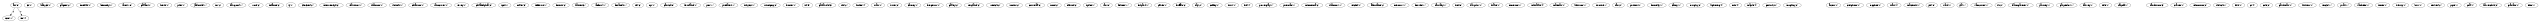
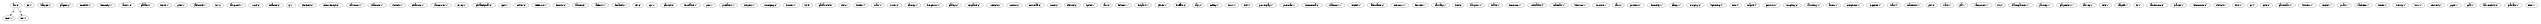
  digraph {
    n1 [label="att(8)"]
    n2 [label="com(1)"]
    n3 [label="tm(4)"]
    n4 [label="cb(1)"]
    n5 [label="babych(1)"]
    n6 [label="gagner(2)"]
    n7 [label="smehlik(1)"]
    n8 [label="kennedy(1)"]
    n9 [label="saves(18)"]
    n10 [label="gallant(1)"]
    n11 [label="berth(1)"]
    n12 [label="ydet(1)"]
    n13 [label="jablonski(1)"]
    n14 [label="tor(2)"]
    n15 [label="hawgood(1)"]
    n16 [label="wood(2)"]
    n17 [label="selanne(2)"]
    n18 [label="sj(1)"]
    n19 [label="clinched(2)"]
    n20 [label="nieuwendyk(2)"]
    n21 [label="olausson(1)"]
    n22 [label="shannon(1)"]
    n23 [label="zhitnik(1)"]
    n24 [label="chiasson(1)"]
    n25 [label="vanocuver(1)"]
    n26 [label="errey(1)"]
    n27 [label="philadelphia(2)"]
    n28 [label="xpit(1)"]
    n29 [label="miller(3)"]
    n30 [label="lefebvre(1)"]
    n31 [label="detroit(2)"]
    n32 [label="bassen(3)"]
    n33 [label="ranford(1)"]
    n34 [label="beranek(1)"]
    n35 [label="tbl(6)"]
    n36 [label="nyr(1)"]
    n37 [label="patrick(8)"]
    n38 [label="skrudland(1)"]
    n39 [label="ytor(1)"]
    n40 [label="ysebaert(1)"]
    n41 [label="subject(1)"]
    n42 [label="winnipeg(2)"]
    n43 [label="hunter(1)"]
    n44 [label="stl(5)"]
    n45 [label="paslawski(3)"]
    n46 [label="nhl(2)"]
    n47 [label="linden(4)"]
    n48 [label="xvan(1)"]
    n49 [label="suter(2)"]
    n50 [label="carney(1)"]
    n51 [label="bergeron(1)"]
    n52 [label="galley(2)"]
    n53 [label="bergland(2)"]
    n54 [label="roenick(2)"]
    n55 [label="zombo(2)"]
    n56 [label="courtnall(6)"]
    n57 [label="none(2)"]
    n58 [label="eklund(2)"]
    n59 [label="spike(1)"]
    n60 [label="van(8)"]
    n61 [label="felsner(1)"]
    n62 [label="ledyard(1)"]
    n63 [label="gilhen(1)"]
    n64 [label="buffalo(2)"]
    n65 [label="bay(2)"]
    n66 [label="coffey(1)"]
    n67 [label="kurri(1)"]
    n68 [label="buf(4)"]
    n69 [label="powerplay(7)"]
    n70 [label="yzerman(1)"]
    n71 [label="minnesota(2)"]
    n72 [label="zhamnov(1)"]
    n73 [label="reichel(1)"]
    n74 [label="lafontaine(2)"]
    n75 [label="mironov(1)"]
    n76 [label="berube(1)"]
    n77 [label="barnaby(1)"]
    n78 [label="det(5)"]
    n79 [label="davydov(1)"]
    n80 [label="drake(1)"]
    n81 [label="emerson(1)"]
    n82 [label="robitaille(4)"]
    n83 [label="matteau(1)"]
    n84 [label="lidstrom(1)"]
    n85 [label="strouse(1)"]
    n86 [label="san(2)"]
    n87 [label="probert(1)"]
    n88 [label="donnelly(1)"]
    n89 [label="casey(1)"]
    n90 [label="murphy(2)"]
    n91 [label="lightning(4)"]
    n92 [label="min(4)"]
    n93 [label="maple(4)"]
    n94 [label="period(21)"]
    n95 [label="mogilny(2)"]
+   n96 [label="ratushny(1)"]
    n97 [label="acton(1)"]
    n98 [label="creighton(1)"]
    n99 [label="mcphee(1)"]
    n100 [label="stars(4)"]
    n101 [label="macinnis(1)"]
    n102 [label="phl(8)"]
    n103 [label="ward(1)"]
    n104 [label="yla(1)"]
    n105 [label="vancouver(1)"]
    n106 [label="sh(2)"]
    n107 [label="baumgartner(1)"]
    n108 [label="yawney(1)"]
    n109 [label="garpenlov(1)"]
    n110 [label="harvey(1)"]
    n111 [label="title(1)"]
    n112 [label="playoff(1)"]
+   n113 [label="tb(1)"]
    n114 [label="sandstrom(3)"]
    n115 [label="craven(1)"]
    n116 [label="edmonton(2)"]
    n117 [label="diduck(1)"]
    n118 [label="dirk(1)"]
    n119 [label="pt(4)"]
    n120 [label="cole(2)"]
    n121 [label="gaudreau(1)"]
    n122 [label="division(1)"]
    n123 [label="recchi(1)"]
    n124 [label="ywas(1)"]
    n125 [label="ranheim(1)"]
    n126 [label="steen(1)"]
    n127 [label="ludwig(1)"]
    n128 [label="burr(1)"]
    n129 [label="nedved(2)"]
    n130 [label="yque(1)"]
    n131 [label="goal(7)"]
    n132 [label="hawerchuk(2)"]
    n133 [label="granato(1)"]
    n134 [label="edm(1)"]
    n1 -> n2 [label=1]
    n1 -> n3 [label=7]
  }
